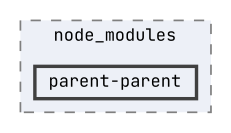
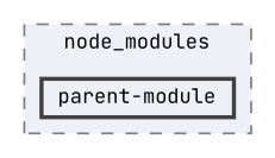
  digraph {
    compound=true
    fontname="JetBrains Mono"
-   n1 [color=grey25 fillcolor="#edf0f7" fontname="JetBrains Mono" fontsize=10 height=0.2 label="parent-parent" shape=box style="filled,bold" width=0.4]
+   n1 [color=grey25 fillcolor="#edf0f7" fontname="JetBrains Mono" fontsize=10 height=0.2 label="parent-module" shape=box style="filled,bold" width=0.4]
    subgraph cluster_1 {
      bgcolor="#edf0f7"
      fontsize=10
      label=node_modules
      pencolor=grey50
      style="filled,dashed"
      n1
    }
  }
